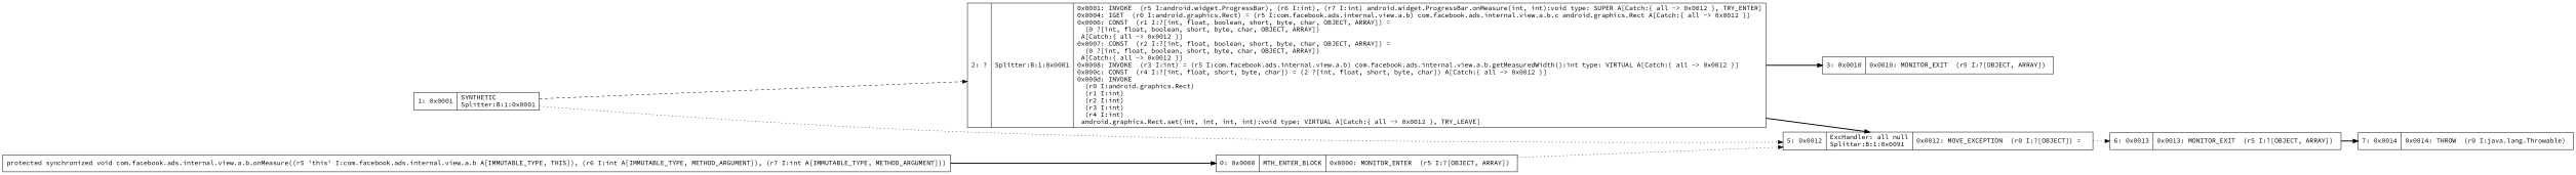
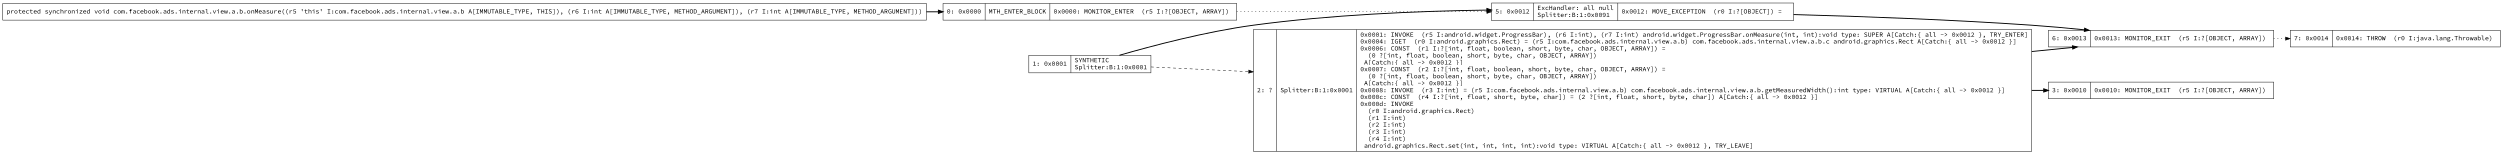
  digraph {
    fontname="Source Code Pro"
    rankdir=LR
    node [fontname="Source Code Pro" shape=record]
    edge [fontname="Source Code Pro" style=dotted]
    n1 [label="{0\:\ 0x0000|MTH_ENTER_BLOCK\l|0x0000: MONITOR_ENTER  (r5 I:?[OBJECT, ARRAY]) \l}"]
    n2 [label="{5\:\ 0x0012|ExcHandler: all null\lSplitter:B:1:0x0091\l|0x0012: MOVE_EXCEPTION  (r0 I:?[OBJECT]) =  \l}"]
    n3 [label="{1\:\ 0x0001|SYNTHETIC\lSplitter:B:1:0x0001\l}"]
    n4 [label="{2\:\ ?|Splitter:B:1:0x0001\l|0x0001: INVOKE  (r5 I:android.widget.ProgressBar), (r6 I:int), (r7 I:int) android.widget.ProgressBar.onMeasure(int, int):void type: SUPER A[Catch:\{ all \-\> 0x0012 \}, TRY_ENTER]\l0x0004: IGET  (r0 I:android.graphics.Rect) = (r5 I:com.facebook.ads.internal.view.a.b) com.facebook.ads.internal.view.a.b.c android.graphics.Rect A[Catch:\{ all \-\> 0x0012 \}]\l0x0006: CONST  (r1 I:?[int, float, boolean, short, byte, char, OBJECT, ARRAY]) = \l  (0 ?[int, float, boolean, short, byte, char, OBJECT, ARRAY])\l A[Catch:\{ all \-\> 0x0012 \}]\l0x0007: CONST  (r2 I:?[int, float, boolean, short, byte, char, OBJECT, ARRAY]) = \l  (0 ?[int, float, boolean, short, byte, char, OBJECT, ARRAY])\l A[Catch:\{ all \-\> 0x0012 \}]\l0x0008: INVOKE  (r3 I:int) = (r5 I:com.facebook.ads.internal.view.a.b) com.facebook.ads.internal.view.a.b.getMeasuredWidth():int type: VIRTUAL A[Catch:\{ all \-\> 0x0012 \}]\l0x000c: CONST  (r4 I:?[int, float, short, byte, char]) = (2 ?[int, float, short, byte, char]) A[Catch:\{ all \-\> 0x0012 \}]\l0x000d: INVOKE  \l  (r0 I:android.graphics.Rect)\l  (r1 I:int)\l  (r2 I:int)\l  (r3 I:int)\l  (r4 I:int)\l android.graphics.Rect.set(int, int, int, int):void type: VIRTUAL A[Catch:\{ all \-\> 0x0012 \}, TRY_LEAVE]\l}"]
    n5 [label="{3\:\ 0x0010|0x0010: MONITOR_EXIT  (r5 I:?[OBJECT, ARRAY]) \l}"]
    n6 [label="{6\:\ 0x0013|0x0013: MONITOR_EXIT  (r5 I:?[OBJECT, ARRAY]) \l}"]
    n7 [label="{7\:\ 0x0014|0x0014: THROW  (r0 I:java.lang.Throwable) \l}"]
    n8 [label="{protected synchronized void com.facebook.ads.internal.view.a.b.onMeasure((r5 'this' I:com.facebook.ads.internal.view.a.b A[IMMUTABLE_TYPE, THIS]), (r6 I:int A[IMMUTABLE_TYPE, METHOD_ARGUMENT]), (r7 I:int A[IMMUTABLE_TYPE, METHOD_ARGUMENT])) }"]
    n1 -> n2
-   n2 -> n6
-   n3 -> n2
+   n2 -> n6 [style=bold]
+   n3 -> n2 [style=bold]
    n3 -> n4 [style=dashed]
-   n4 -> n2 [style=bold]
+   n4 -> n6 [style=bold]
    n4 -> n5 [style=bold]
-   n6 -> n7 [style=bold]
+   n6 -> n7
    n8 -> n1 [style=bold]
  }
